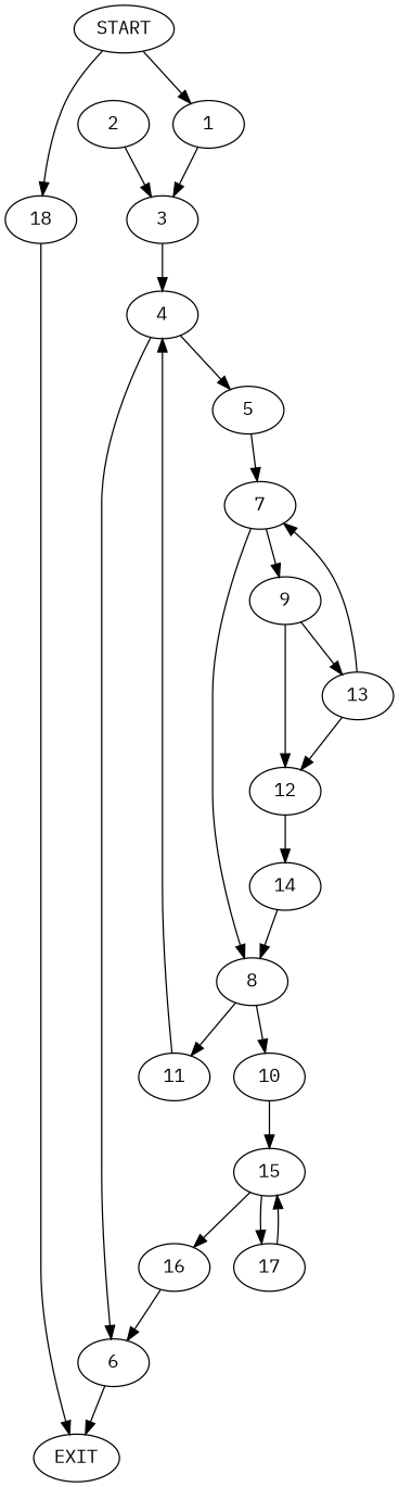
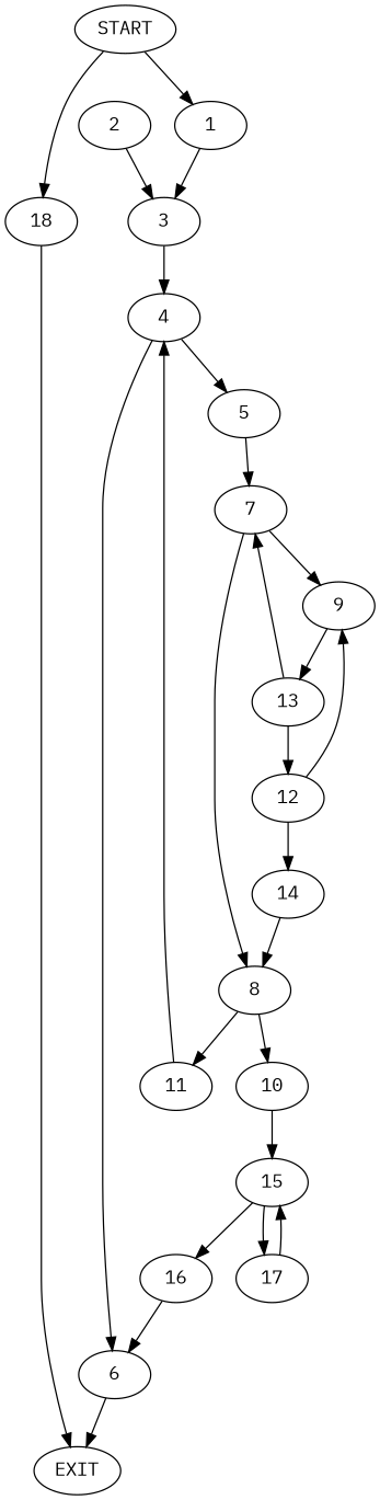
  digraph {
    fontname="IBM Plex Mono"
    node [fontname="IBM Plex Mono"]
    edge [fontname="IBM Plex Mono"]
    n1 [label=START]
    1
    18
    3
    n5 [label=EXIT]
    2
    4
    5
    6
    7
    8
    9
    10
    11
    12
    13
    15
    14
    16
    17
    n1 -> 1
    n1 -> 18
    1 -> 3
    18 -> n5
    3 -> 4
    2 -> 3
    4 -> 5
    4 -> 6
    5 -> 7
    6 -> n5
    7 -> 8
    7 -> 9
    8 -> 10
    8 -> 11
-   9 -> 12
+   12 -> 9
    9 -> 13
    10 -> 15
    11 -> 4
    12 -> 14
    13 -> 7
    13 -> 12
    15 -> 16
    15 -> 17
    14 -> 8
    16 -> 6
    17 -> 15
  }
